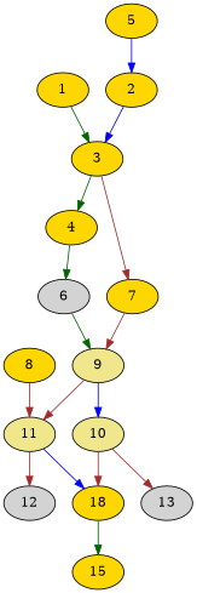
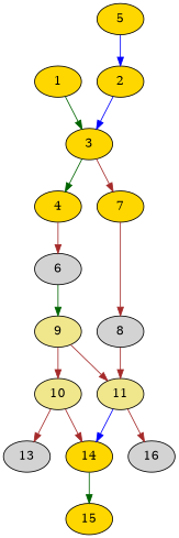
  digraph {
    node [alpha=0.19 fillcolor=gold style=filled]
    edge [color=brown]
    1 [expect_size=24185856]
    3 [alpha=0.02 expect_size=12427264]
    4 [alpha=0.04 expect_size=50320384]
    7 [alpha=0.10 expect_size=5250048]
    6 [alpha=0.15 expect_size=27020288 fillcolor=lightgrey]
-   8 [alpha=0.10 expect_size=7453696]
+   8 [alpha=0.10 expect_size=7453696 fillcolor=lightgrey]
    9 [expect_size=16796672 fillcolor=khaki]
    2 [alpha=0.07 expect_size=10663936]
    5 [alpha=0.17 expect_size=11001856]
    11 [alpha=0.16 expect_size=23745536 fillcolor=khaki]
    10 [alpha=0.13 expect_size=22592512 fillcolor=khaki]
-   12 [alpha=0.12 expect_size=22458368 fillcolor=lightgrey]
-   14 [alpha=0.05 expect_size=44464128 label=18]
+   12 [alpha=0.12 expect_size=22458368 fillcolor=lightgrey label=16]
+   14 [alpha=0.05 expect_size=44464128]
    13 [alpha=0.01 expect_size=39788544 fillcolor=lightgrey]
    15 [alpha=0.04 expect_size=7683072]
    1 -> 3 [color=darkgreen]
    3 -> 4 [color=darkgreen]
    3 -> 7
-   4 -> 6 [color=darkgreen]
-   7 -> 9
+   4 -> 6
+   7 -> 8
    6 -> 9 [color=darkgreen]
    8 -> 11
    9 -> 11
-   9 -> 10 [color=blue]
+   9 -> 10
    2 -> 3 [color=blue]
    5 -> 2 [color=blue]
    11 -> 12
    11 -> 14 [color=blue]
    10 -> 14
    10 -> 13
    14 -> 15 [color=darkgreen]
  }
